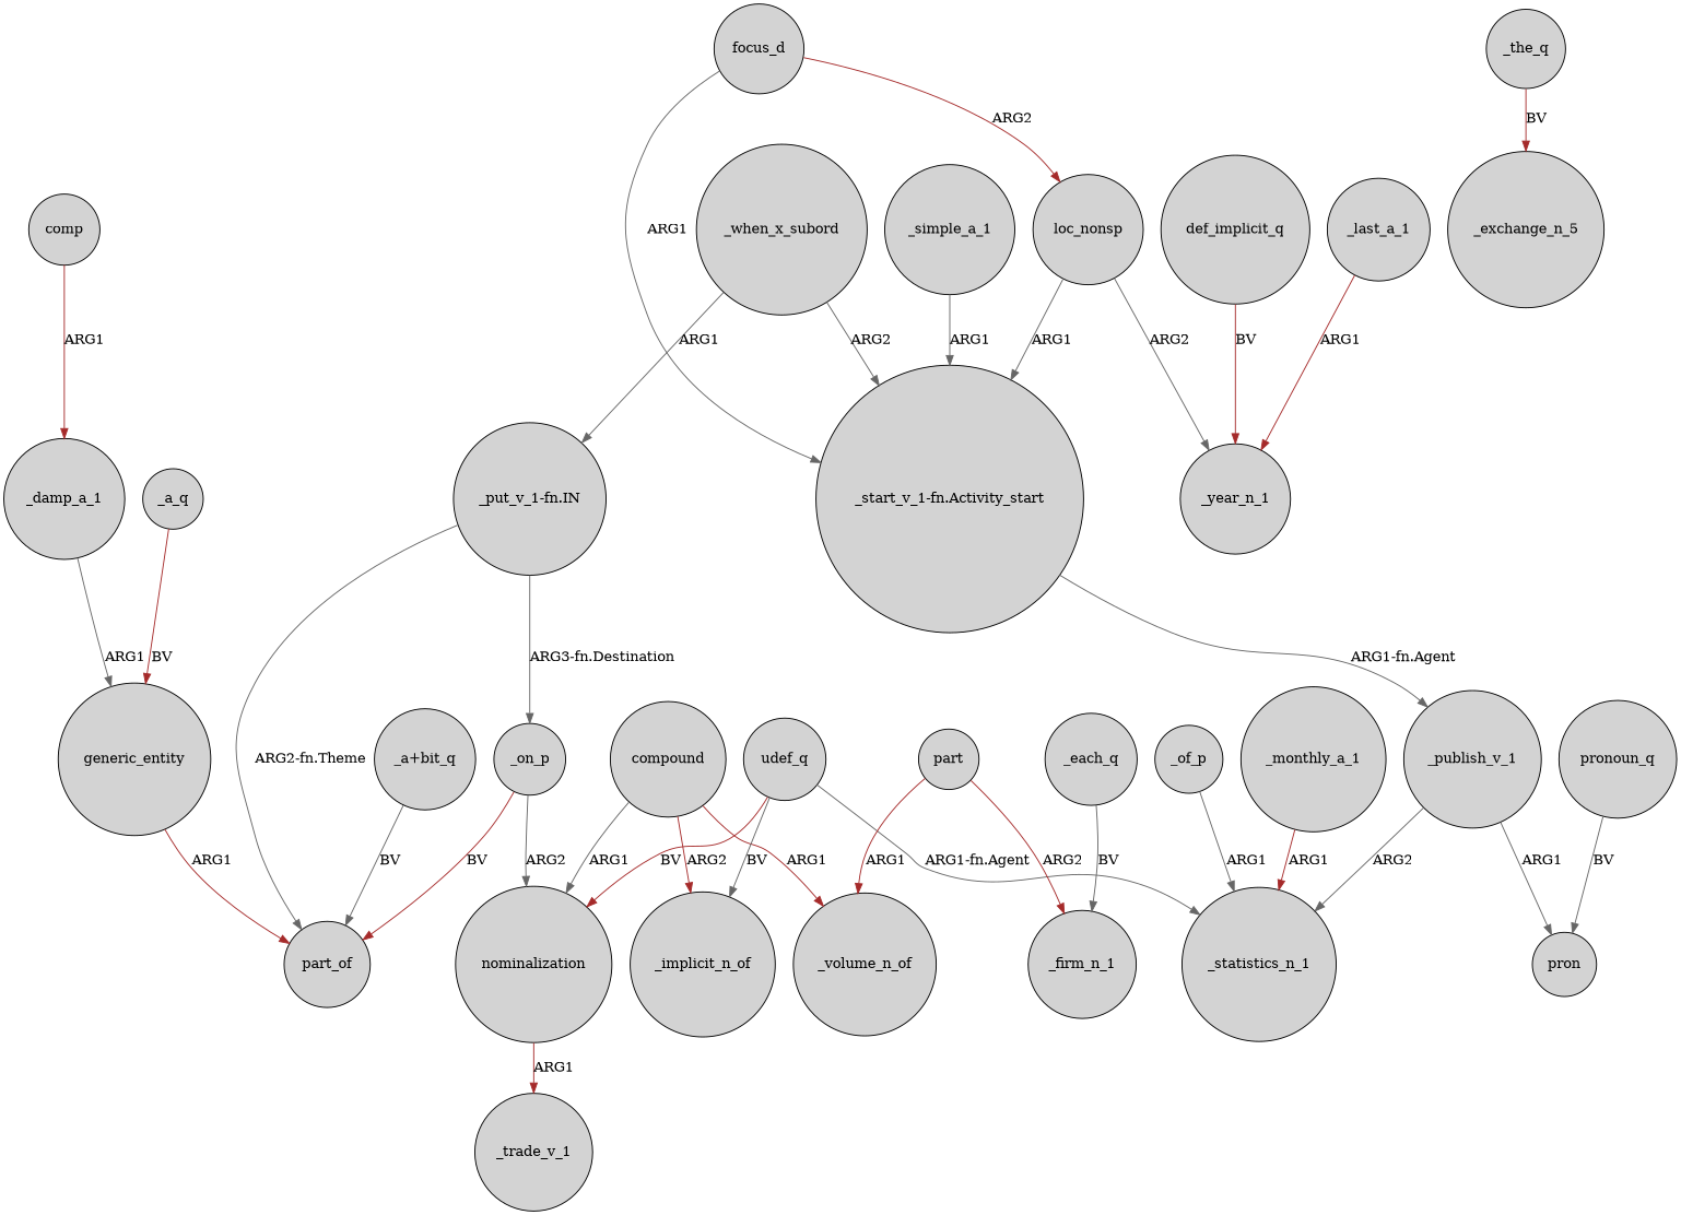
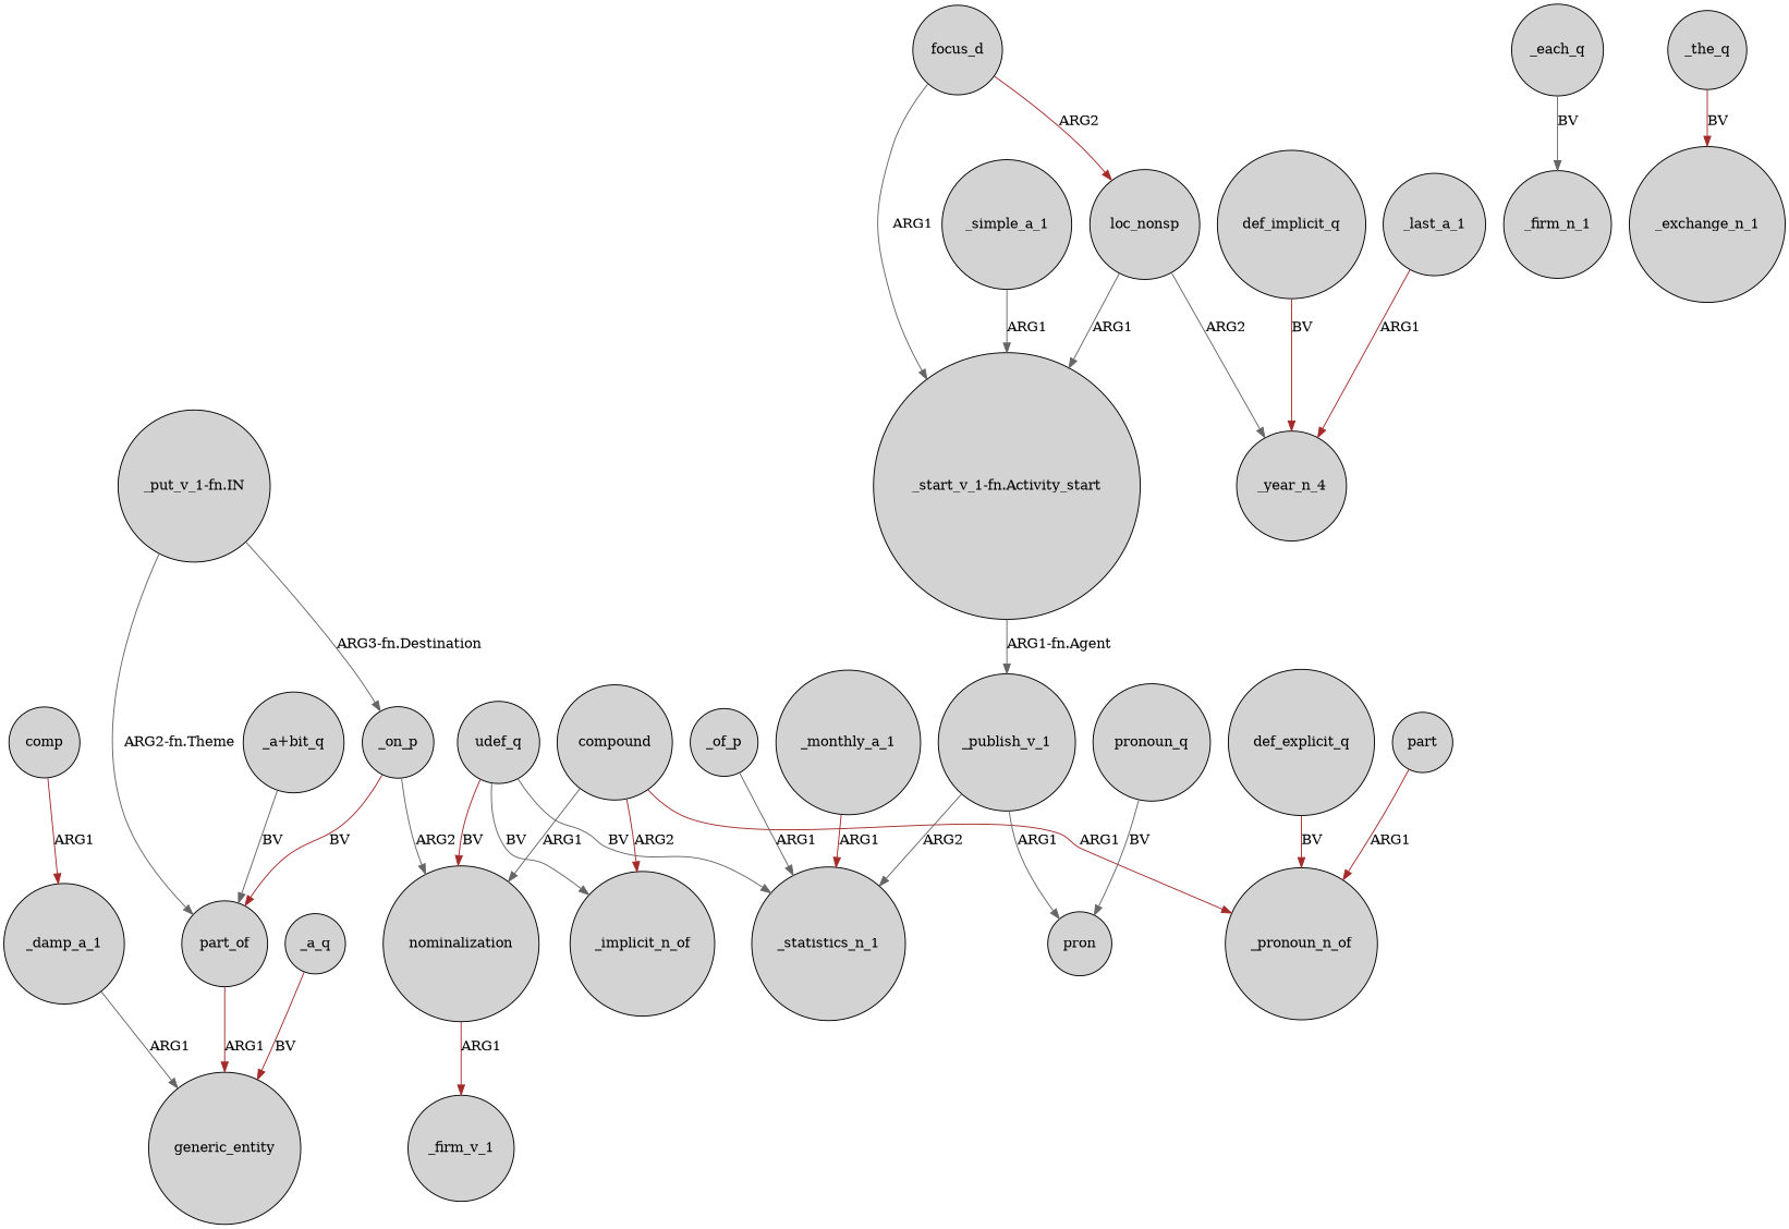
  digraph {
    fontname="DejaVu Serif"
    node [fontname="DejaVu Serif" shape=circle style=filled]
    edge [color=gray40 fontname="DejaVu Serif"]
    comp
    _damp_a_1
    generic_entity
    n4 [label=_implicit_n_of]
    compound
-   _volume_n_of
+   _volume_n_of [label=_pronoun_n_of]
    nominalization
-   _trade_v_1
+   _trade_v_1 [label=_firm_v_1]
    focus_d
    loc_nonsp
    "_start_v_1-fn.Activity_start"
-   _year_n_1
+   _year_n_1 [label=_year_n_4]
    _publish_v_1
    _of_p
    _statistics_n_1
+   def_explicit_q
    def_implicit_q
    "_a+bit_q"
    part_of
    pron
    _on_p
    _a_q
    "_put_v_1-fn.IN"
    udef_q
-   _when_x_subord
    pronoun_q
    _simple_a_1
    n28 [label=part]
    _firm_n_1
    _last_a_1
    _each_q
    _monthly_a_1
    _the_q
-   _exchange_n_1 [label=_exchange_n_5]
+   _exchange_n_1
    comp -> _damp_a_1 [color=brown label=ARG1]
    _damp_a_1 -> generic_entity [label=ARG1]
    compound -> n4 [color=brown label=ARG2]
    compound -> _volume_n_of [color=brown label=ARG1]
    compound -> nominalization [label=ARG1]
    nominalization -> _trade_v_1 [color=brown label=ARG1]
    focus_d -> loc_nonsp [color=brown label=ARG2]
    focus_d -> "_start_v_1-fn.Activity_start" [label=ARG1]
    loc_nonsp -> "_start_v_1-fn.Activity_start" [label=ARG1]
    loc_nonsp -> _year_n_1 [label=ARG2]
    "_start_v_1-fn.Activity_start" -> _publish_v_1 [label="ARG1-fn.Agent"]
    _publish_v_1 -> _statistics_n_1 [label=ARG2]
    _publish_v_1 -> pron [label=ARG1]
    _of_p -> _statistics_n_1 [label=ARG1]
+   def_explicit_q -> _volume_n_of [color=brown label=BV]
    def_implicit_q -> _year_n_1 [color=brown label=BV]
    "_a+bit_q" -> part_of [label=BV]
-   generic_entity -> part_of [color=brown label=ARG1]
+   part_of -> generic_entity [color=brown label=ARG1]
    _on_p -> nominalization [label=ARG2]
    _on_p -> part_of [color=brown label=BV]
    _a_q -> generic_entity [color=brown label=BV]
    "_put_v_1-fn.IN" -> part_of [label="ARG2-fn.Theme"]
    "_put_v_1-fn.IN" -> _on_p [label="ARG3-fn.Destination"]
    udef_q -> n4 [label=BV]
    udef_q -> nominalization [color=brown label=BV]
-   udef_q -> _statistics_n_1 [label="ARG1-fn.Agent"]
-   _when_x_subord -> "_start_v_1-fn.Activity_start" [label=ARG2]
-   _when_x_subord -> "_put_v_1-fn.IN" [label=ARG1]
+   udef_q -> _statistics_n_1 [label=BV]
    pronoun_q -> pron [label=BV]
    _simple_a_1 -> "_start_v_1-fn.Activity_start" [label=ARG1]
    n28 -> _volume_n_of [color=brown label=ARG1]
-   n28 -> _firm_n_1 [color=brown label=ARG2]
    _last_a_1 -> _year_n_1 [color=brown label=ARG1]
    _each_q -> _firm_n_1 [label=BV]
    _monthly_a_1 -> _statistics_n_1 [color=brown label=ARG1]
    _the_q -> _exchange_n_1 [color=brown label=BV]
  }
